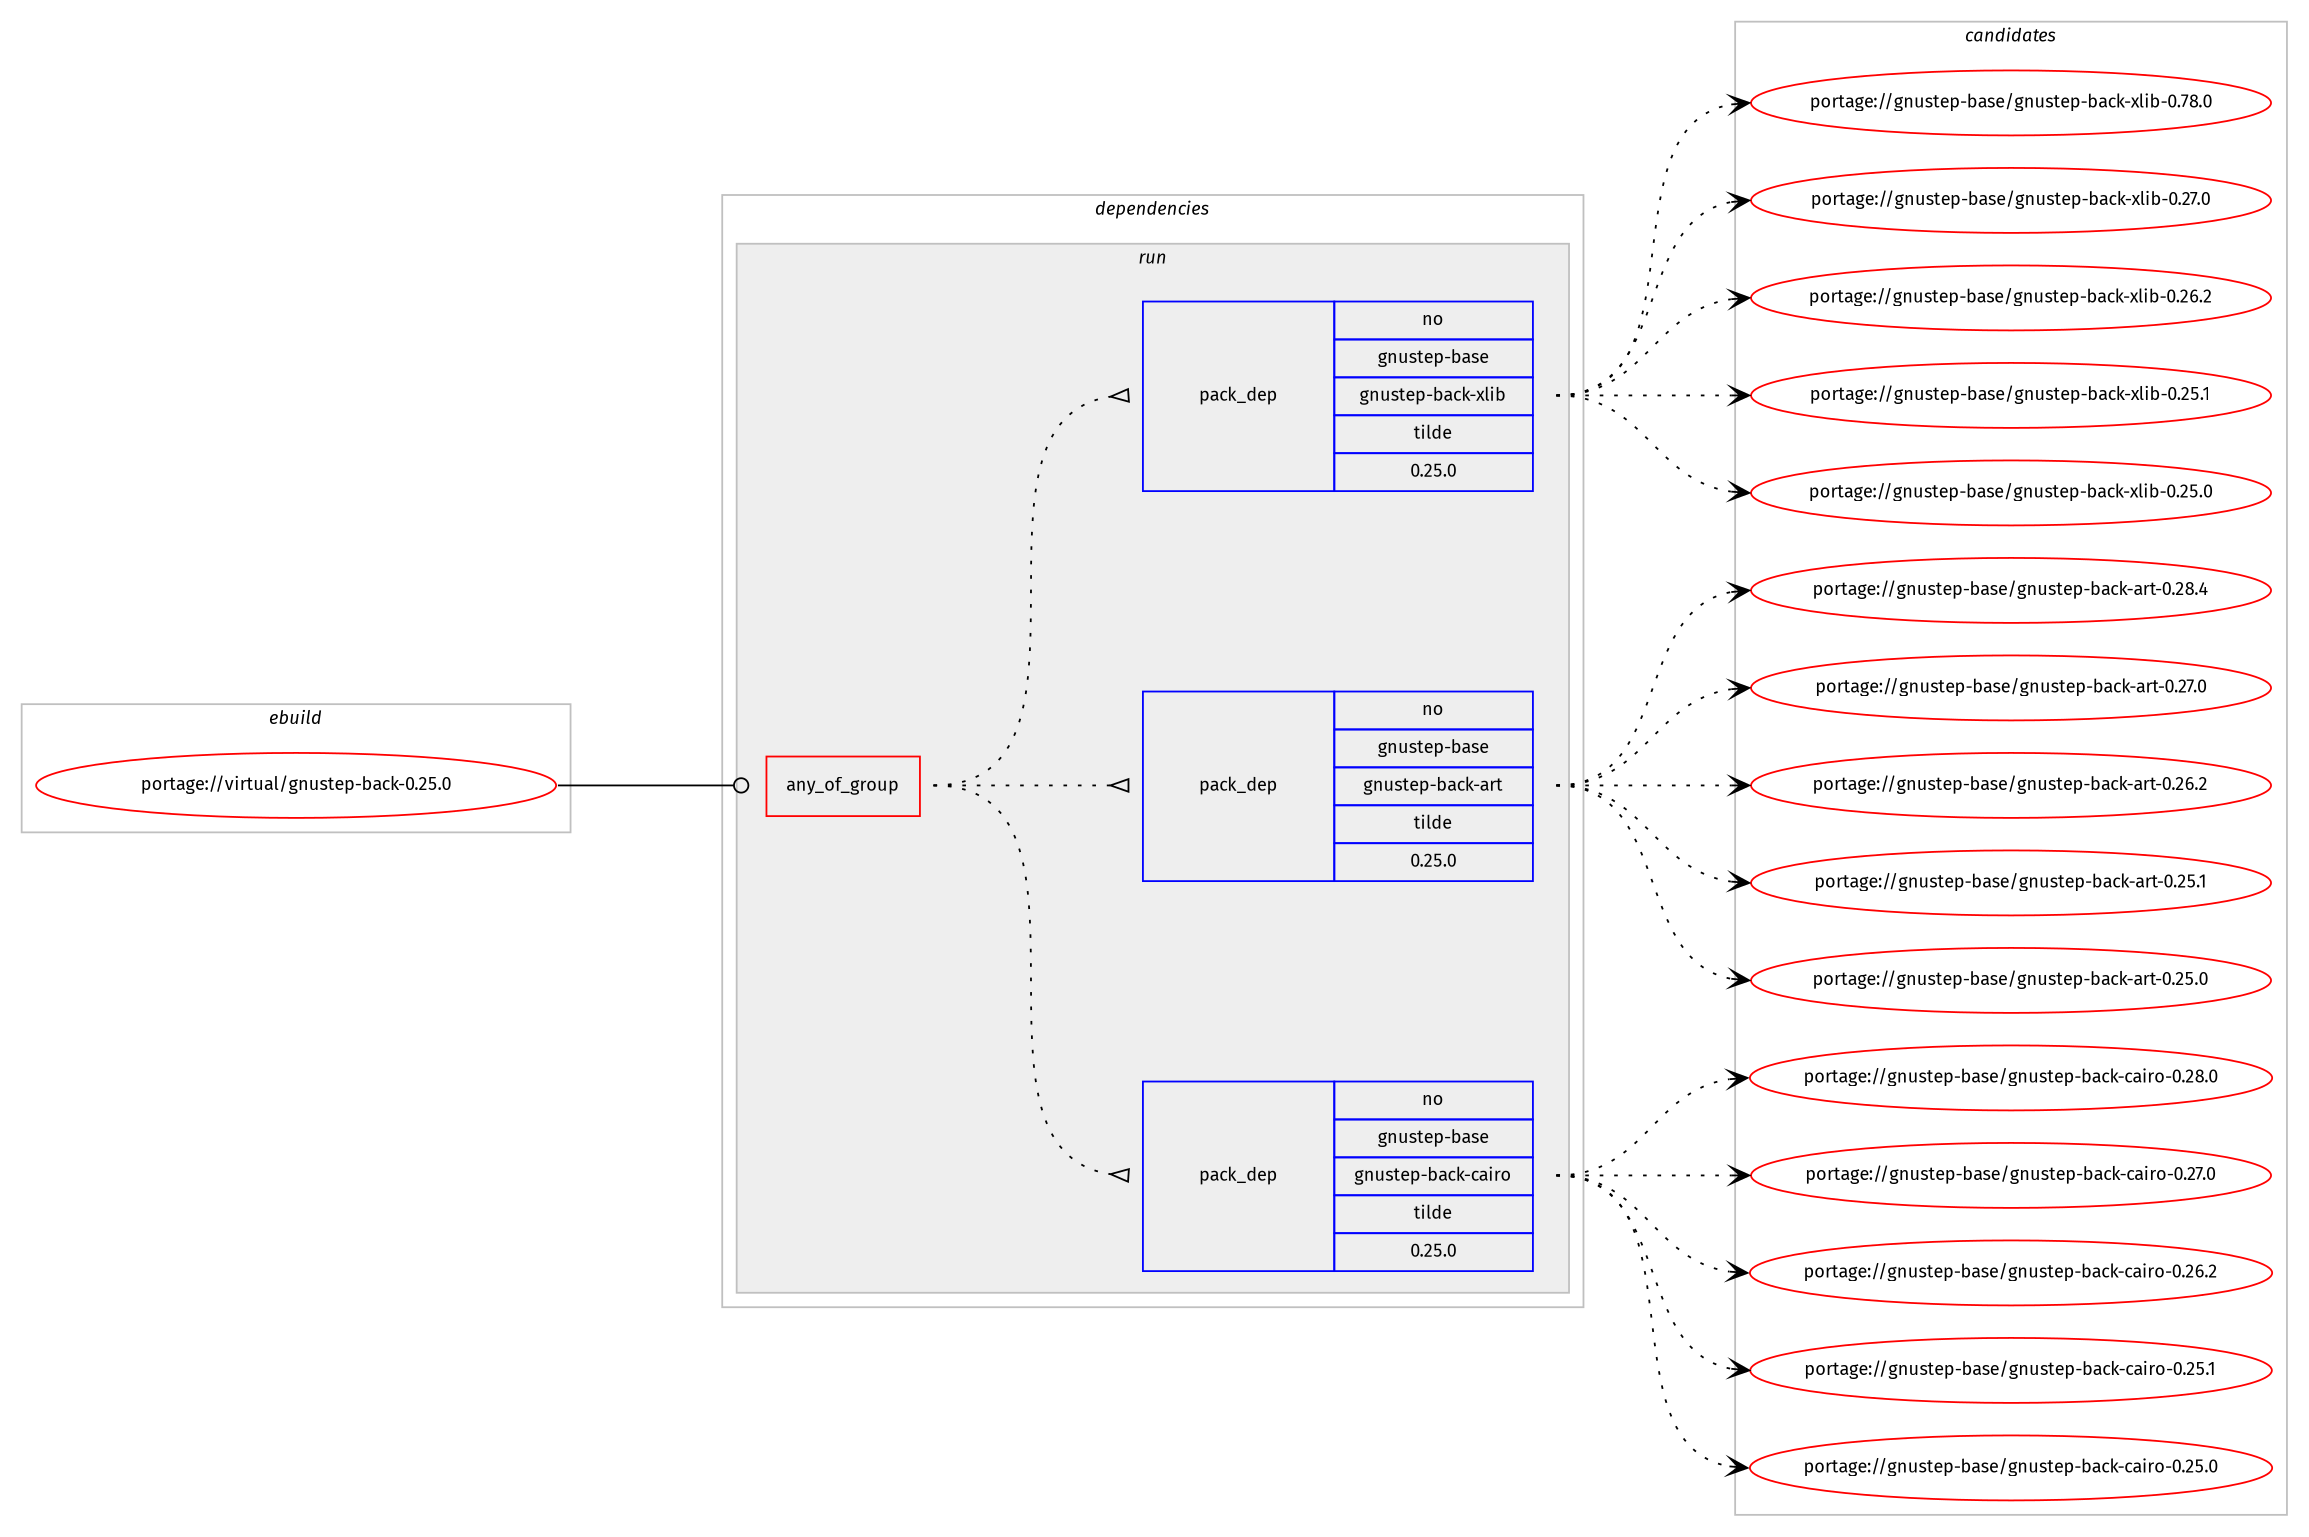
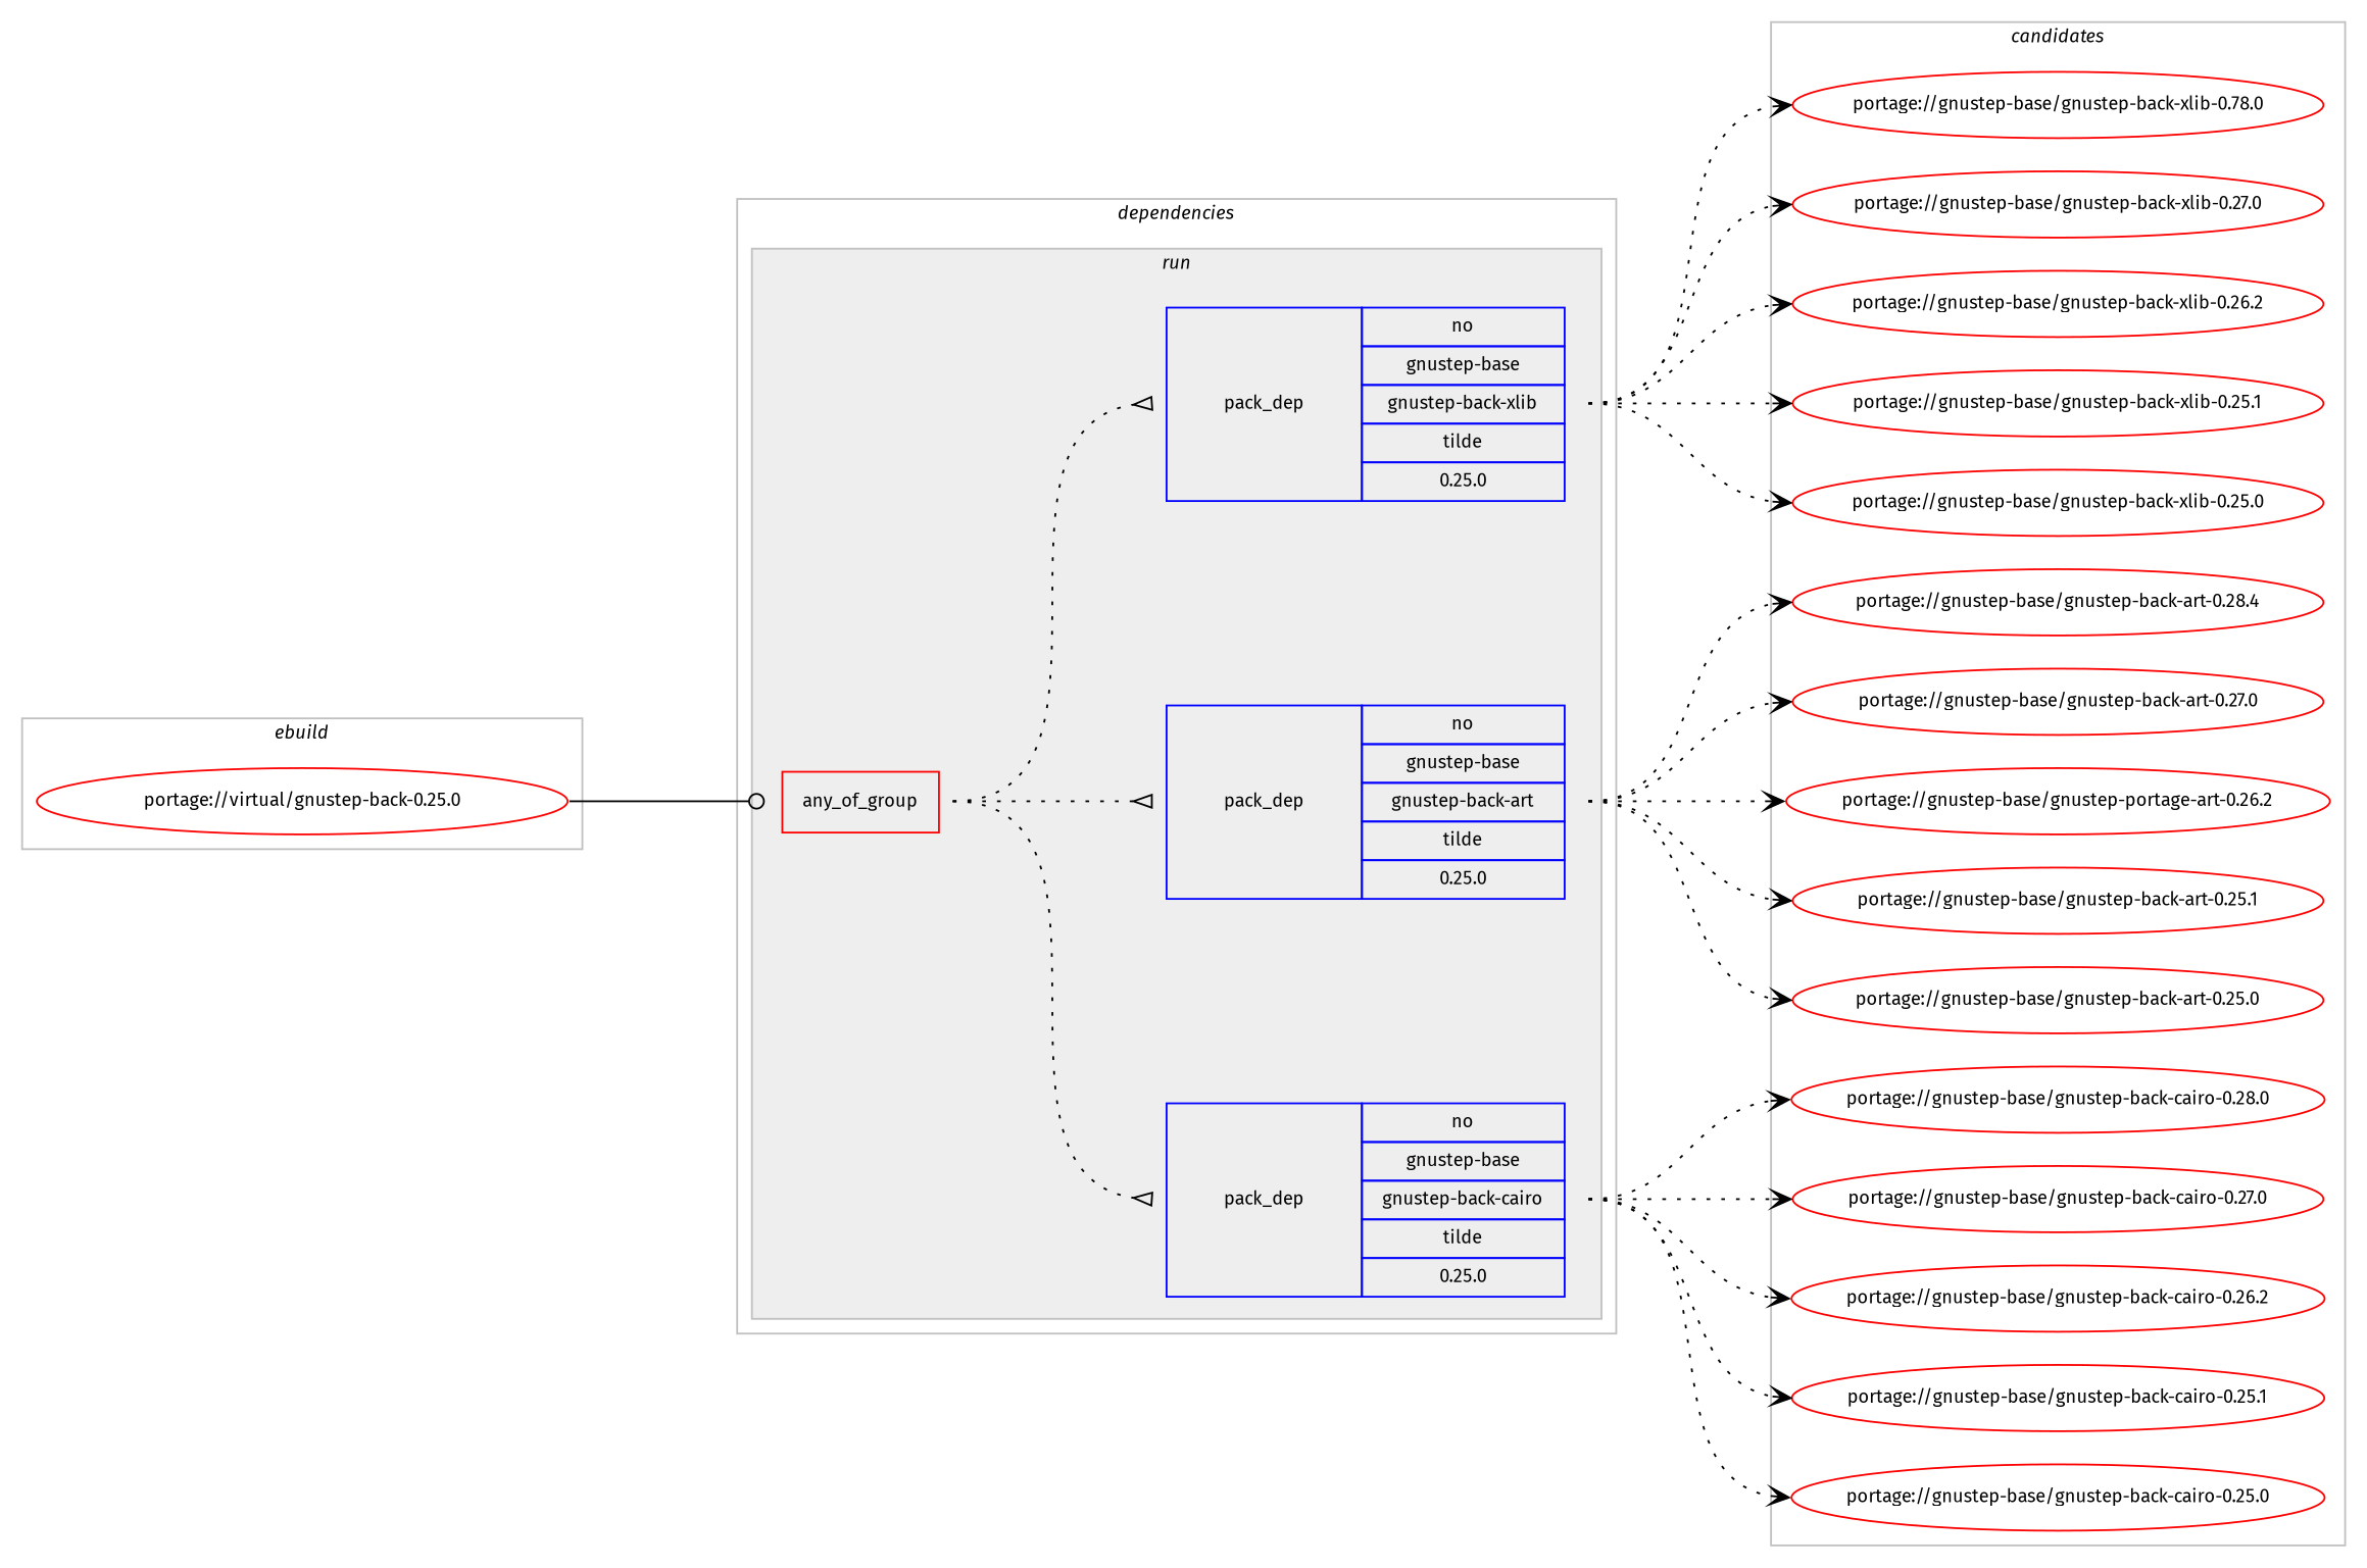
  digraph {
    compound=true
    concentrate=true
    fontname="Fira Sans"
    fontsize=10
    newrank=true
    rankdir=LR
    ranksep=1.5
    node [color=red fontname="Fira Sans" fontsize=10]
    edge [arrowhead=vee fontname="Fira Sans" headport=w style=dotted tailport=e weight=100]
    n1 [label="portage://virtual/gnustep-back-0.25.0" width=4]
    n2 [color=blue label=<<TABLE BORDER="0" CELLBORDER="1" CELLSPACING="0" CELLPADDING="4" WIDTH="220"><TR><TD ROWSPAN="6" CELLPADDING="30">pack_dep</TD></TR><TR><TD WIDTH="110">no</TD></TR><TR><TD>gnustep-base</TD></TR><TR><TD>gnustep-back-cairo</TD></TR><TR><TD>tilde</TD></TR><TR><TD>0.25.0</TD></TR></TABLE>> shape=none]
    n3 [color=blue label=<<TABLE BORDER="0" CELLBORDER="1" CELLSPACING="0" CELLPADDING="4" WIDTH="220"><TR><TD ROWSPAN="6" CELLPADDING="30">pack_dep</TD></TR><TR><TD WIDTH="110">no</TD></TR><TR><TD>gnustep-base</TD></TR><TR><TD>gnustep-back-art</TD></TR><TR><TD>tilde</TD></TR><TR><TD>0.25.0</TD></TR></TABLE>> shape=none]
    n4 [color=blue label=<<TABLE BORDER="0" CELLBORDER="1" CELLSPACING="0" CELLPADDING="4" WIDTH="220"><TR><TD ROWSPAN="6" CELLPADDING="30">pack_dep</TD></TR><TR><TD WIDTH="110">no</TD></TR><TR><TD>gnustep-base</TD></TR><TR><TD>gnustep-back-xlib</TD></TR><TR><TD>tilde</TD></TR><TR><TD>0.25.0</TD></TR></TABLE>> shape=none]
    n5 [label=<<TABLE BORDER="0" CELLBORDER="1" CELLSPACING="0" CELLPADDING="4"><TR><TD CELLPADDING="10">any_of_group</TD></TR></TABLE>> shape=none]
    n6 [label="portage://gnustep-base/gnustep-back-cairo-0.28.0" width=4]
    n7 [label="portage://gnustep-base/gnustep-back-cairo-0.27.0" width=4]
    n8 [label="portage://gnustep-base/gnustep-back-cairo-0.26.2" width=4]
    n9 [label="portage://gnustep-base/gnustep-back-cairo-0.25.1" width=4]
    n10 [label="portage://gnustep-base/gnustep-back-cairo-0.25.0" width=4]
    n11 [label="portage://gnustep-base/gnustep-back-art-0.28.4" width=4]
    n12 [label="portage://gnustep-base/gnustep-back-art-0.27.0" width=4]
-   n13 [label="portage://gnustep-base/gnustep-back-art-0.26.2" width=4]
+   n13 [label="portage://gnustep-base/gnustep-portage-art-0.26.2" width=4]
    n14 [label="portage://gnustep-base/gnustep-back-art-0.25.1" width=4]
    n15 [label="portage://gnustep-base/gnustep-back-art-0.25.0" width=4]
    n16 [label="portage://gnustep-base/gnustep-back-xlib-0.78.0" width=4]
    n17 [label="portage://gnustep-base/gnustep-back-xlib-0.27.0" width=4]
    n18 [label="portage://gnustep-base/gnustep-back-xlib-0.26.2" width=4]
    n19 [label="portage://gnustep-base/gnustep-back-xlib-0.25.1" width=4]
    n20 [label="portage://gnustep-base/gnustep-back-xlib-0.25.0" width=4]
    subgraph cluster_1 {
      color=gray
      label=<<i>ebuild</i>>
      rank=same
      n1
    }
    subgraph cluster_2 {
      color=gray
      label=<<i>dependencies</i>>
      subgraph cluster_3 {
        color=gray
        fillcolor="#eeeeee"
        label=<<i>compile</i>>
        style=filled
      }
      subgraph cluster_4 {
        color=gray
        fillcolor="#eeeeee"
        label=<<i>compile and run</i>>
        style=filled
      }
      subgraph cluster_5 {
        color=gray
        fillcolor="#eeeeee"
        label=<<i>run</i>>
        style=filled
        subgraph sub_6 {
          color=gray
          fillcolor="#eeeeee"
          label=<<i>run</i>>
          style=filled
          n5
          subgraph sub_7 {
            color=gray
            fillcolor="#eeeeee"
            label=<<i>run</i>>
            style=filled
            n2
          }
          subgraph sub_8 {
            color=gray
            fillcolor="#eeeeee"
            label=<<i>run</i>>
            style=filled
            n3
          }
          subgraph sub_9 {
            color=gray
            fillcolor="#eeeeee"
            label=<<i>run</i>>
            style=filled
            n4
          }
        }
      }
    }
    subgraph cluster_10 {
      color=gray
      label=<<i>candidates</i>>
      rank=same
      subgraph sub_11 {
        color=black
        label=<<i>candidates</i>>
        nodesep=1
        rank=same
        n6
        n7
        n8
        n9
        n10
      }
      subgraph sub_12 {
        color=black
        label=<<i>candidates</i>>
        nodesep=1
        rank=same
        n11
        n12
        n13
        n14
        n15
      }
      subgraph sub_13 {
        color=black
        label=<<i>candidates</i>>
        nodesep=1
        rank=same
        n16
        n17
        n18
        n19
        n20
      }
    }
    n1 -> n5 [arrowhead=odot style=solid weight=20]
    n2 -> n6
    n2 -> n7
    n2 -> n8
    n2 -> n9
    n2 -> n10
    n3 -> n11
    n3 -> n12
    n3 -> n13
    n3 -> n14
    n3 -> n15
    n4 -> n16
    n4 -> n17
    n4 -> n18
    n4 -> n19
    n4 -> n20
    n5 -> n2 [arrowhead=oinv weight=20]
    n5 -> n3 [arrowhead=oinv weight=20]
    n5 -> n4 [arrowhead=oinv weight=20]
  }
